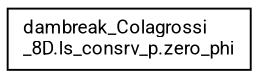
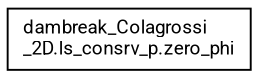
  digraph {
    rankdir=LR
    fontname=Roboto
-   n1 [color=black fillcolor=white fontname=Roboto fontsize=10 height=0.2 label="dambreak_Colagrossi\l_8D.ls_consrv_p.zero_phi" shape=record style=filled width=0.4]
+   n1 [color=black fillcolor=white fontname=Roboto fontsize=10 height=0.2 label="dambreak_Colagrossi\l_2D.ls_consrv_p.zero_phi" shape=record style=filled width=0.4]
  }
